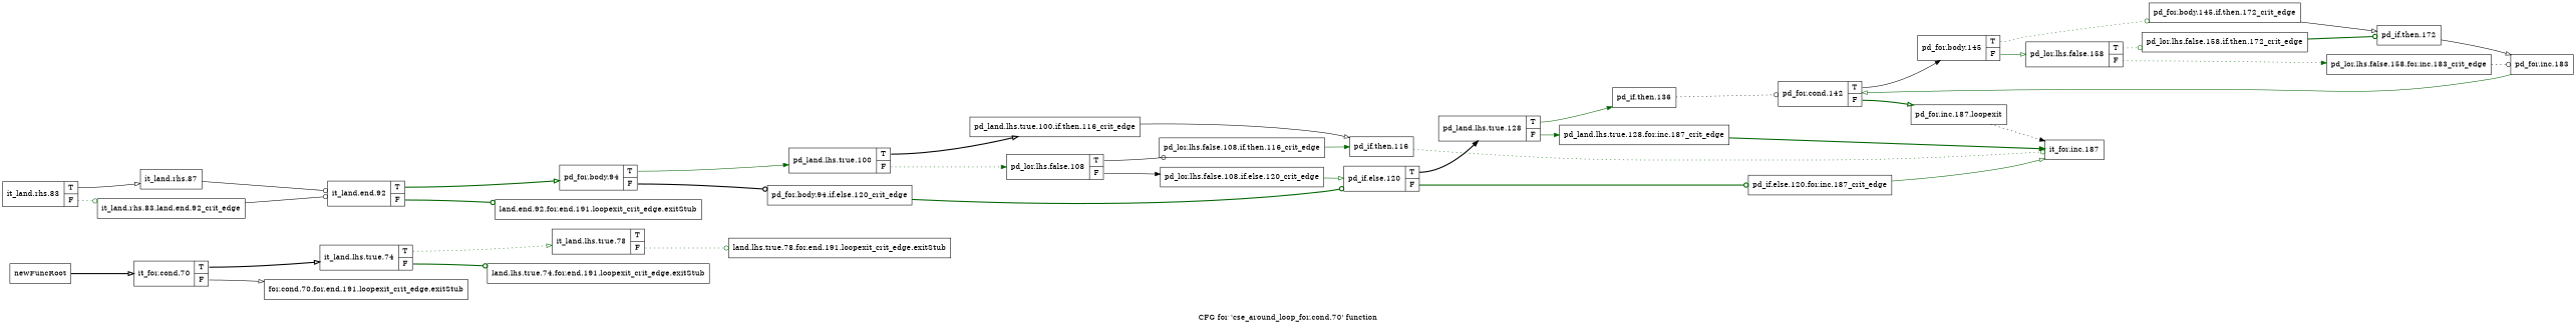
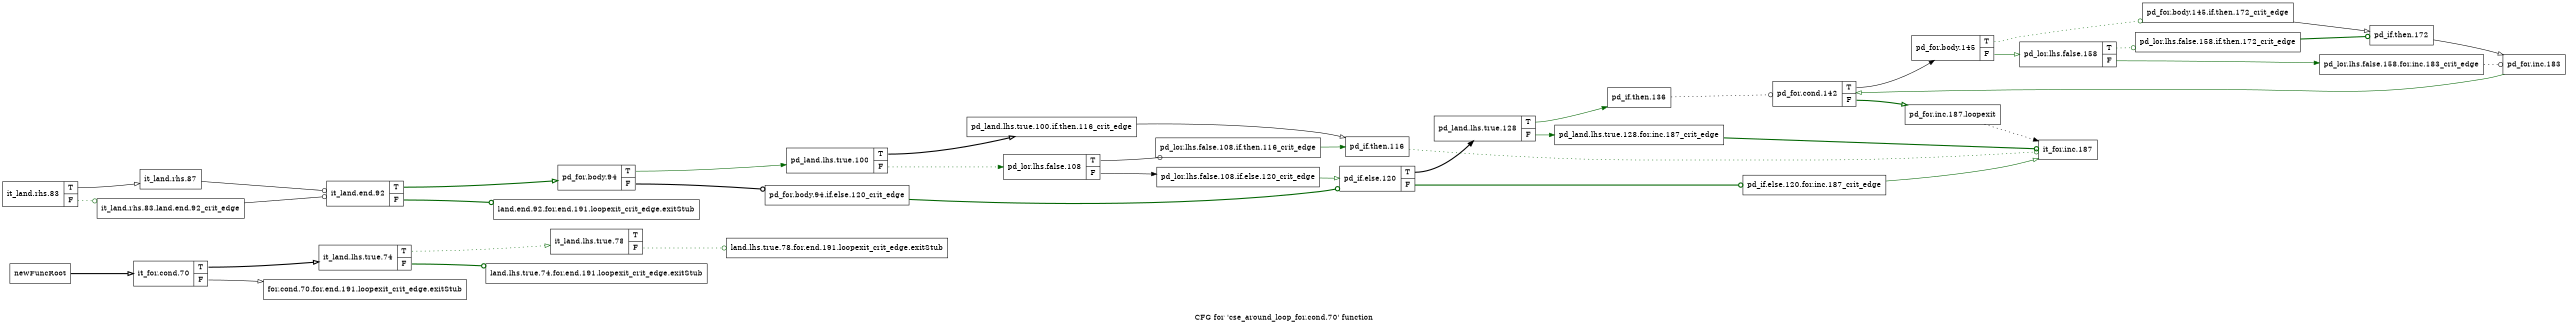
  digraph {
    label="CFG for 'cse_around_loop_for.cond.70' function"
    rankdir=LR
    node [shape=record]
    edge [arrowhead=odot color=darkgreen style=solid]
    n1 [label="{newFuncRoot}"]
    n2 [label="{it_for.cond.70|{<s0>T|<s1>F}}"]
    n3 [label="{for.cond.70.for.end.191.loopexit_crit_edge.exitStub}"]
    n4 [label="{it_land.lhs.true.74|{<s0>T|<s1>F}}"]
    n5 [label="{land.lhs.true.74.for.end.191.loopexit_crit_edge.exitStub}"]
    n6 [label="{it_land.lhs.true.78|{<s0>T|<s1>F}}"]
    n7 [label="{land.lhs.true.78.for.end.191.loopexit_crit_edge.exitStub}"]
    n8 [label="{land.end.92.for.end.191.loopexit_crit_edge.exitStub}"]
    n9 [label="{it_land.rhs.83|{<s0>T|<s1>F}}"]
    n10 [label="{it_land.rhs.87}"]
    n11 [label="{it_land.rhs.83.land.end.92_crit_edge}"]
    n12 [label="{it_land.end.92|{<s0>T|<s1>F}}"]
    n13 [label="{pd_for.body.94|{<s0>T|<s1>F}}"]
    n14 [label="{pd_land.lhs.true.100|{<s0>T|<s1>F}}"]
    n15 [label="{pd_for.body.94.if.else.120_crit_edge}"]
    n16 [label="{pd_land.lhs.true.100.if.then.116_crit_edge}"]
    n17 [label="{pd_lor.lhs.false.108|{<s0>T|<s1>F}}"]
    n18 [label="{pd_if.else.120|{<s0>T|<s1>F}}"]
    n19 [label="{pd_if.then.116}"]
    n20 [label="{pd_lor.lhs.false.108.if.then.116_crit_edge}"]
    n21 [label="{pd_lor.lhs.false.108.if.else.120_crit_edge}"]
    n22 [label="{pd_land.lhs.true.128|{<s0>T|<s1>F}}"]
    n23 [label="{pd_if.else.120.for.inc.187_crit_edge}"]
    n24 [label="{pd_if.then.136}"]
    n25 [label="{pd_land.lhs.true.128.for.inc.187_crit_edge}"]
    n26 [label="{it_for.inc.187}"]
    n27 [label="{pd_for.cond.142|{<s0>T|<s1>F}}"]
    n28 [label="{pd_for.body.145|{<s0>T|<s1>F}}"]
    n29 [label="{pd_for.inc.187.loopexit}"]
    n30 [label="{pd_for.body.145.if.then.172_crit_edge}"]
    n31 [label="{pd_lor.lhs.false.158|{<s0>T|<s1>F}}"]
    n32 [label="{pd_if.then.172}"]
    n33 [label="{pd_lor.lhs.false.158.if.then.172_crit_edge}"]
    n34 [label="{pd_lor.lhs.false.158.for.inc.183_crit_edge}"]
    n35 [label="{pd_for.inc.183}"]
    n1 -> n2 [arrowhead=onormal color=black style=bold]
    n2 -> n3 [arrowhead=onormal color=black tailport=s1]
    n2 -> n4 [arrowhead=onormal color=black style=bold tailport=s0]
    n4 -> n5 [style=bold tailport=s1]
    n4 -> n6 [arrowhead=onormal style=dotted tailport=s0]
    n6 -> n7 [style=dotted tailport=s1]
    n9 -> n10 [arrowhead=onormal color=black tailport=s0]
    n9 -> n11 [style=dotted tailport=s1]
    n10 -> n12 [color=black]
    n11 -> n12 [color=black]
    n12 -> n8 [style=bold tailport=s1]
    n12 -> n13 [arrowhead=onormal style=bold tailport=s0]
    n13 -> n14 [arrowhead=normal tailport=s0]
    n13 -> n15 [color=black style=bold tailport=s1]
    n14 -> n16 [arrowhead=onormal color=black style=bold tailport=s0]
    n14 -> n17 [arrowhead=normal style=dotted tailport=s1]
    n15 -> n18 [style=bold]
    n16 -> n19 [arrowhead=onormal color=black]
    n17 -> n20 [color=black tailport=s0]
    n17 -> n21 [arrowhead=normal color=black tailport=s1]
    n18 -> n22 [arrowhead=normal color=black style=bold tailport=s0]
    n18 -> n23 [style=bold tailport=s1]
    n19 -> n26 [style=dotted]
    n20 -> n19 [arrowhead=normal]
    n21 -> n18 [arrowhead=onormal]
    n22 -> n24 [arrowhead=normal tailport=s0]
    n22 -> n25 [arrowhead=normal tailport=s1]
    n23 -> n26 [arrowhead=onormal]
    n24 -> n27 [color=black style=dotted]
-   n25 -> n26 [arrowhead=normal style=bold]
+   n25 -> n26 [style=bold]
    n27 -> n28 [arrowhead=normal color=black tailport=s0]
    n27 -> n29 [arrowhead=onormal style=bold tailport=s1]
    n28 -> n30 [style=dotted tailport=s0]
    n28 -> n31 [arrowhead=onormal tailport=s1]
    n29 -> n26 [arrowhead=normal color=black style=dotted]
    n30 -> n32 [arrowhead=onormal color=black]
    n31 -> n33 [style=dotted tailport=s0]
-   n31 -> n34 [arrowhead=normal style=dotted tailport=s1]
+   n31 -> n34 [arrowhead=normal tailport=s1]
    n32 -> n35 [arrowhead=onormal color=black]
    n33 -> n32 [style=bold]
    n34 -> n35 [color=black style=dotted]
    n35 -> n27 [arrowhead=onormal]
  }
